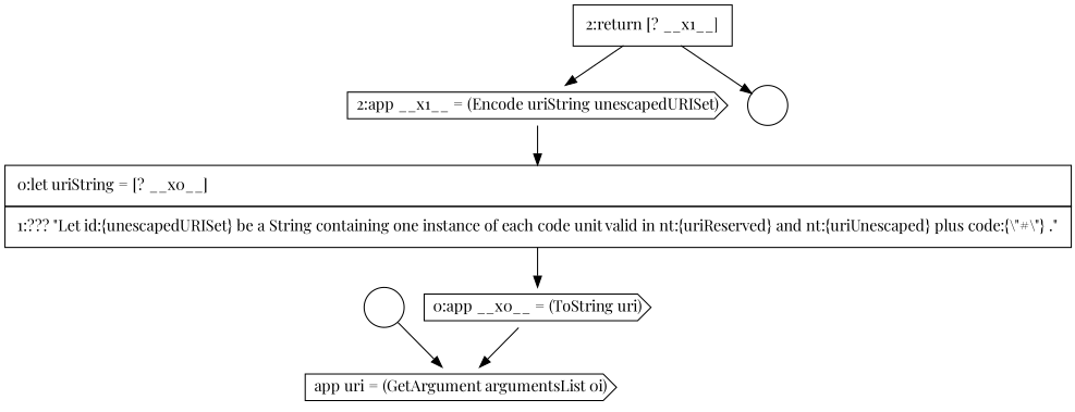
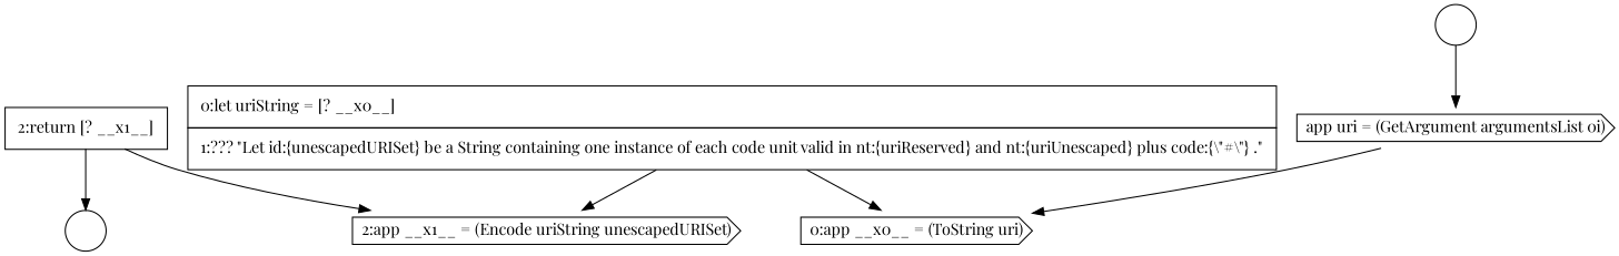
  digraph {
    fontname="Playfair Display"
    node [color=black fillcolor=white fontname="Playfair Display" shape=cds style=filled]
    edge [color=black fontname="Playfair Display"]
    n1 [label=<<font color="black">2:app __x1__ = (Encode uriString unescapedURISet)</font>>]
    n2 [label=<<font color="black">     <table border="0" cellborder="1" cellspacing="0" cellpadding="10">       <tr><td align="left">2:return [? __x1__]</td></tr>     </table>   </font>> margin=0 shape=none]
    n3 [label=" " shape=circle]
    n4 [label=" " shape=circle]
    n5 [label=<<font color="black">app uri = (GetArgument argumentsList 0i)</font>>]
    n6 [label=<<font color="black">0:app __x0__ = (ToString uri)</font>>]
    n7 [label=<<font color="black">     <table border="0" cellborder="1" cellspacing="0" cellpadding="10">       <tr><td align="left">0:let uriString = [? __x0__]</td></tr>       <tr><td align="left">1:??? &quot;Let id:{unescapedURISet} be a String containing one instance of each code unit valid in nt:{uriReserved} and nt:{uriUnescaped} plus code:{\&quot;#\&quot;} .&quot;</td></tr>     </table>   </font>> margin=0 shape=none]
    n2 -> n1
    n2 -> n3
    n4 -> n5
-   n6 -> n5
-   n1 -> n7
+   n5 -> n6
+   n7 -> n1
    n7 -> n6
  }
